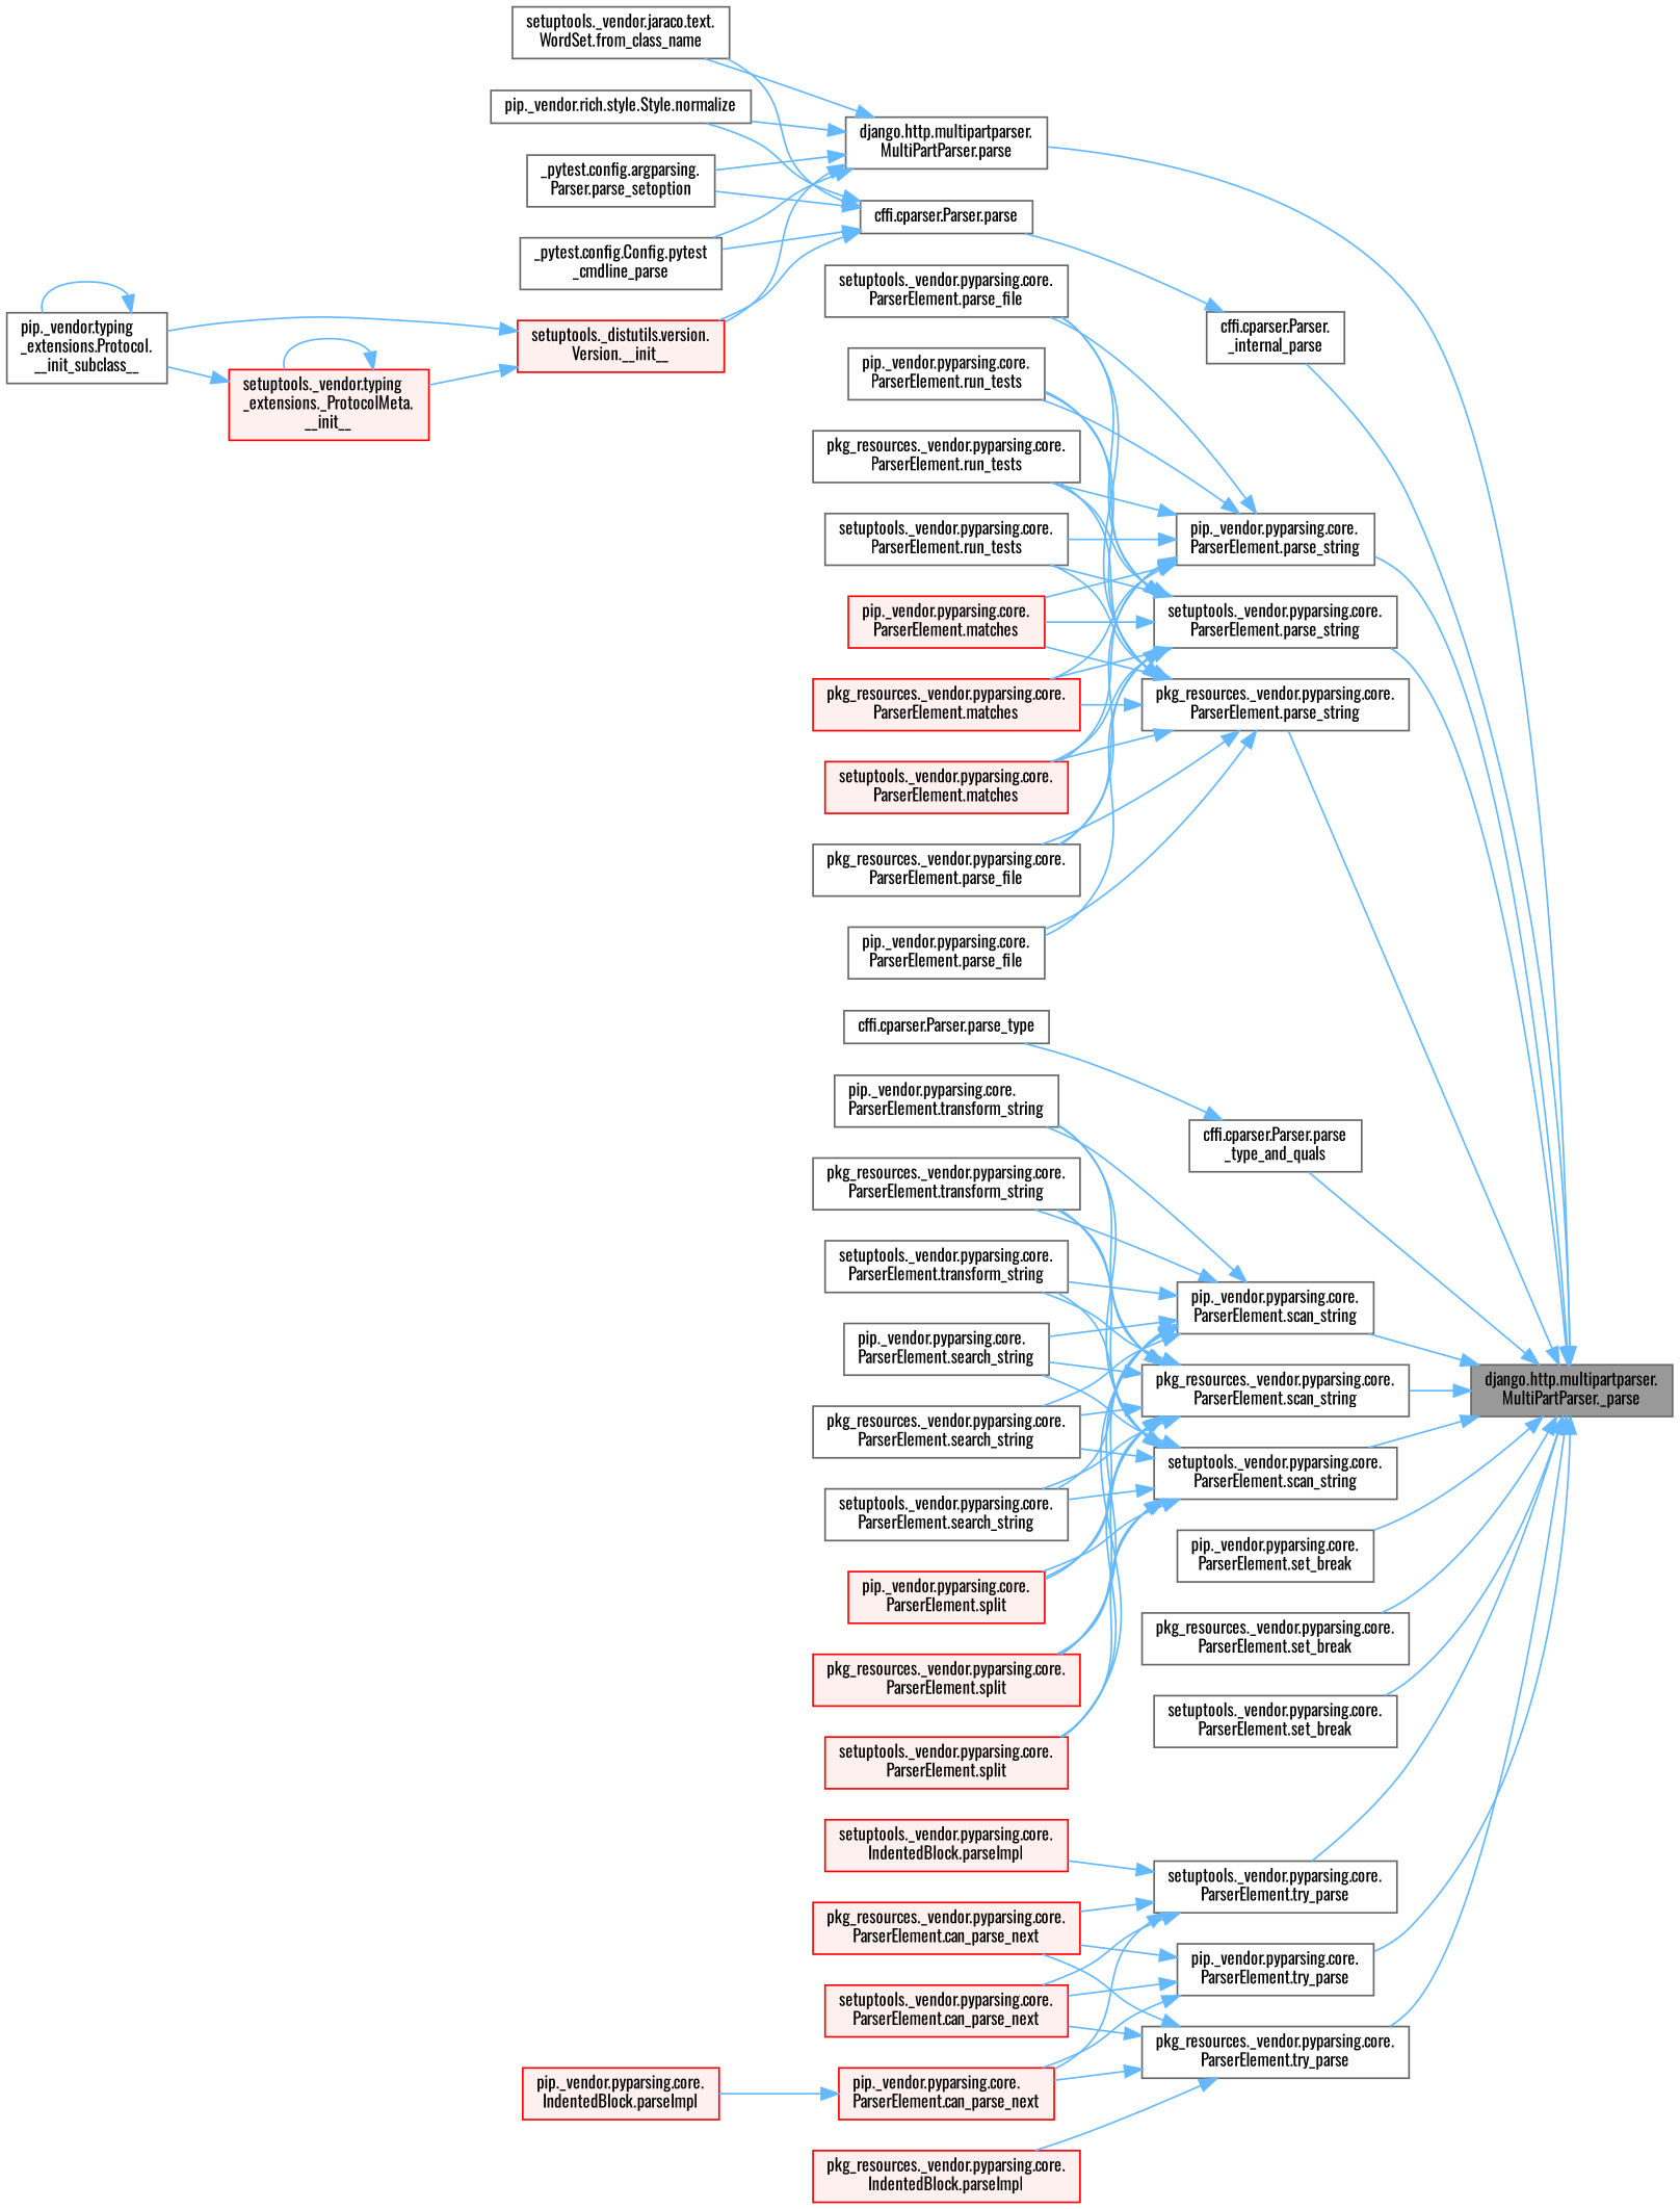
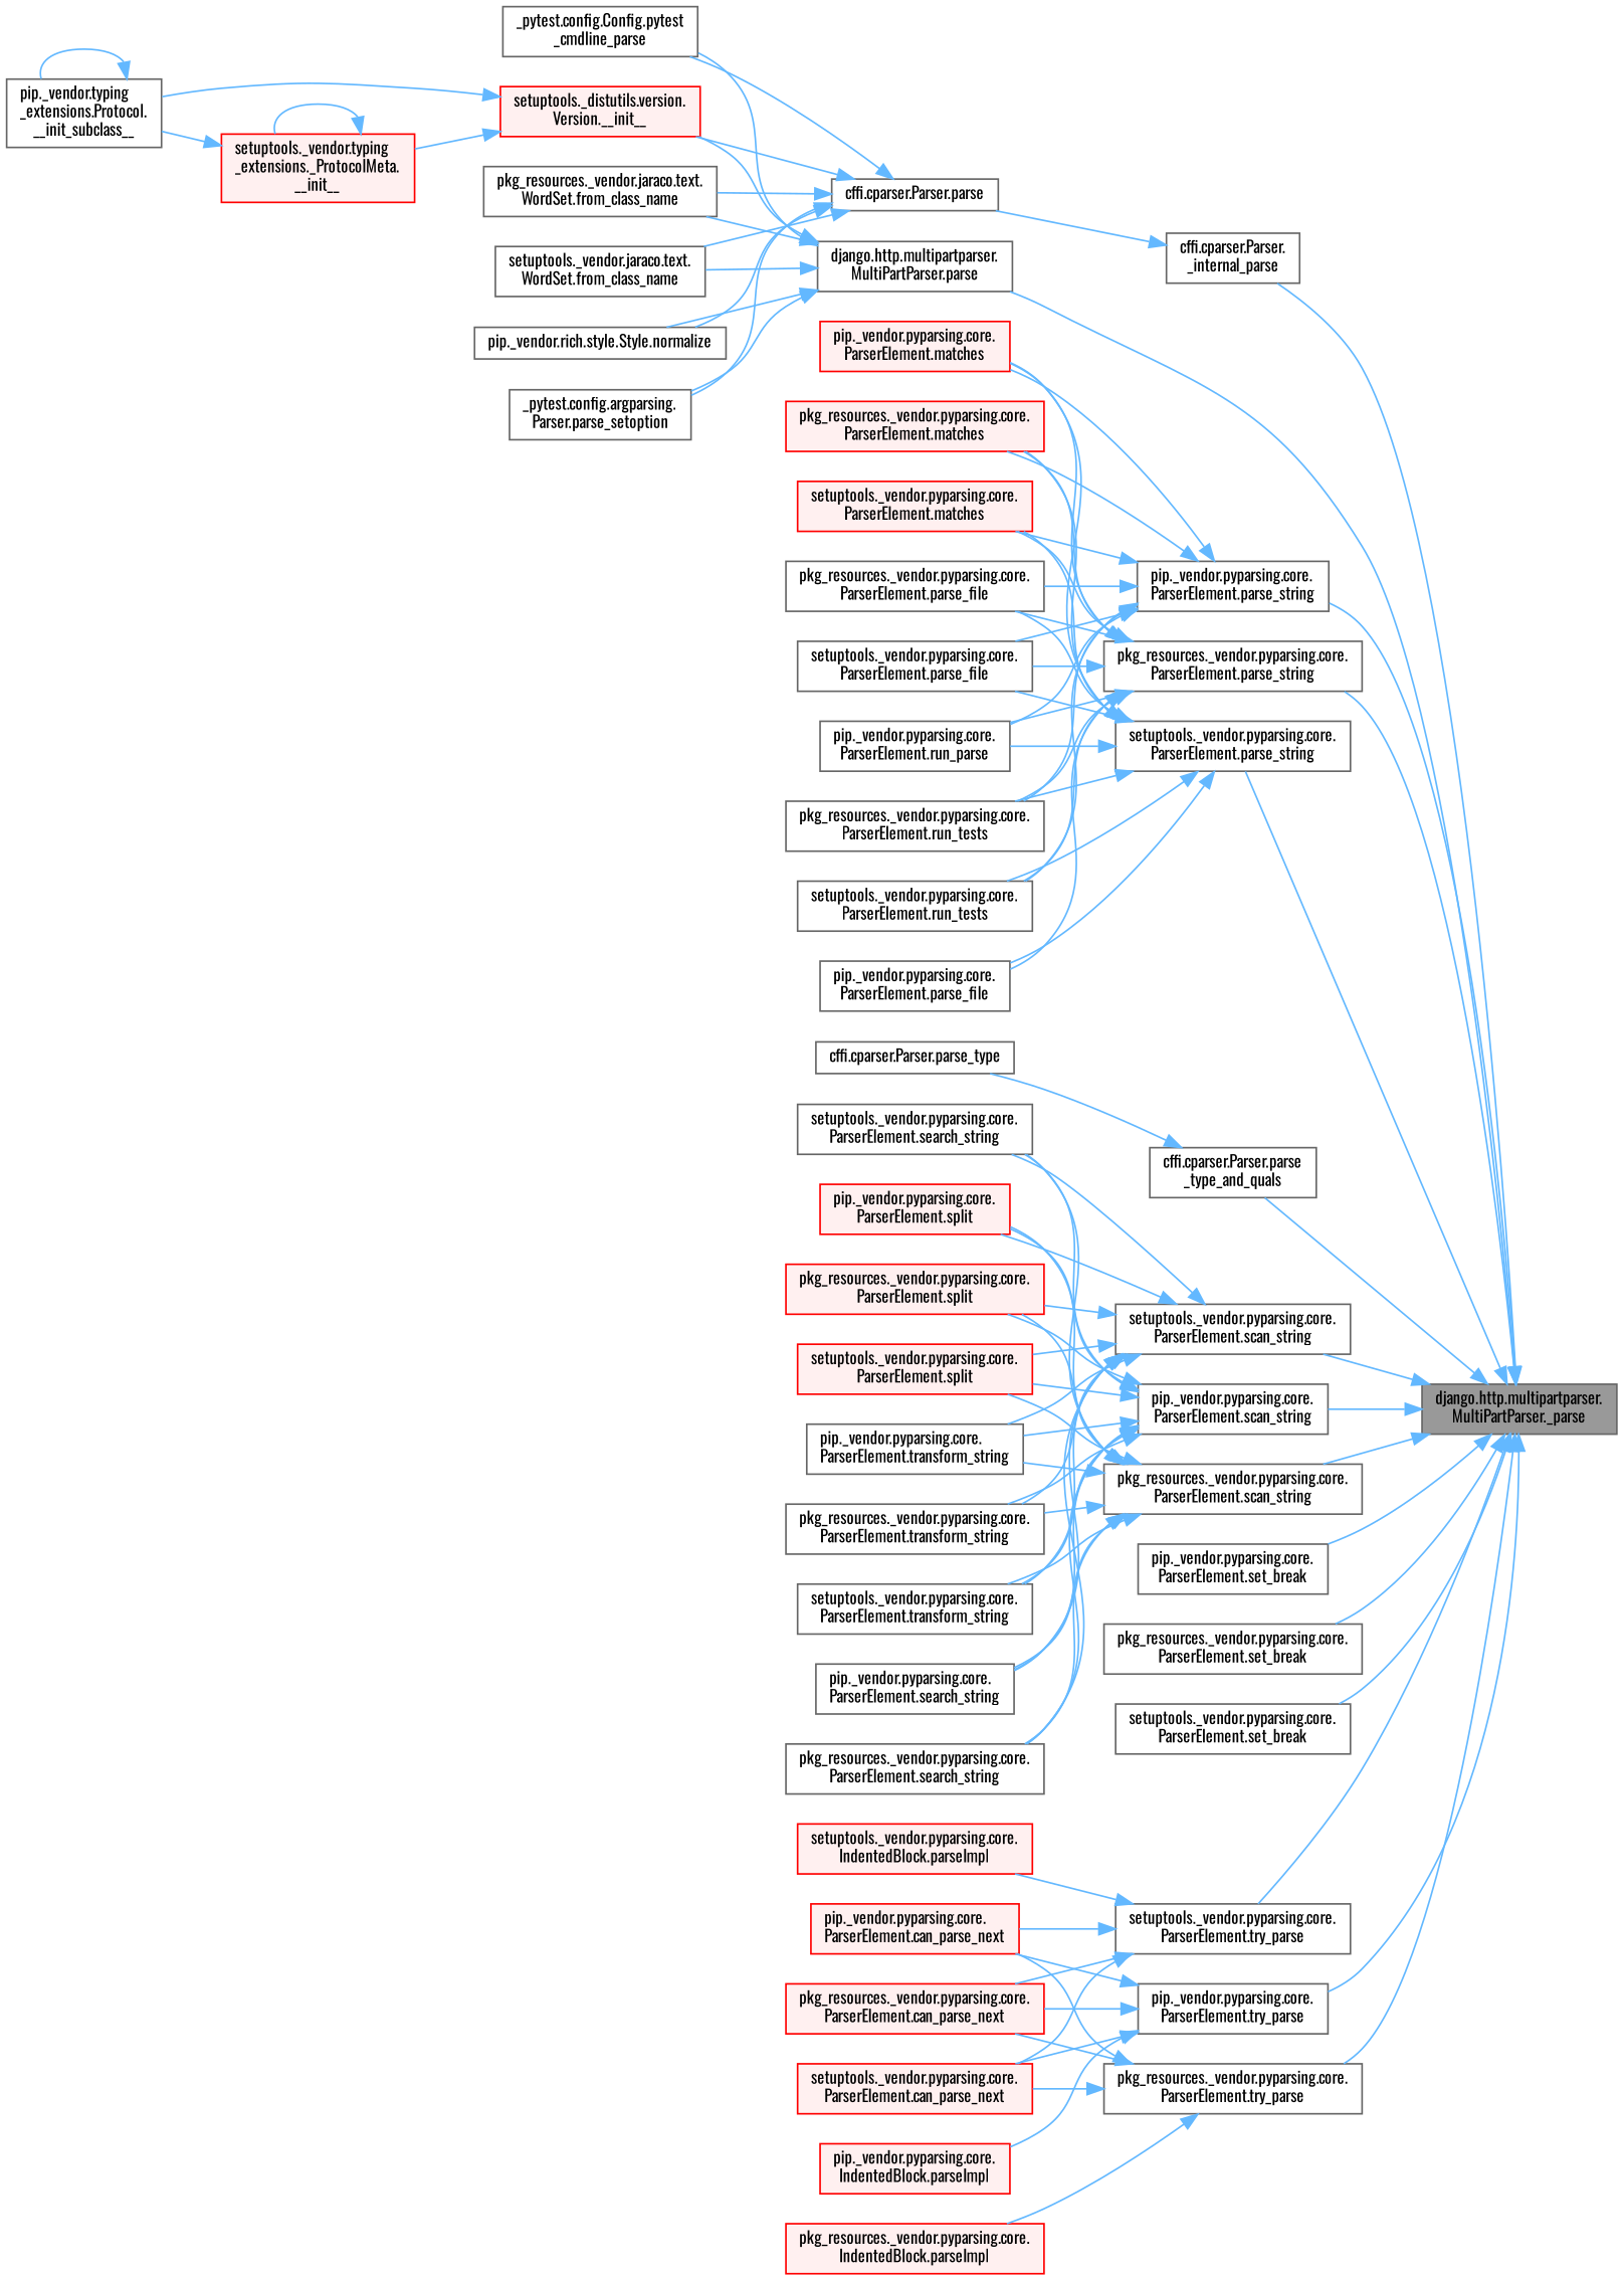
  digraph {
    fontname=Oswald
    rankdir=RL
    node [color=grey40 fillcolor=white fontname=Oswald fontsize=10 shape=box style=filled]
    edge [color=steelblue1 dir=back fontname=Oswald fontsize=10 labelfontname=Helvetica labelfontsize=10 style=solid]
    n1 [color=gray40 fillcolor=grey60 fontcolor=black height=0.2 label="django.http.multipartparser.\lMultiPartParser._parse" width=0.4]
    n2 [height=0.2 label="cffi.cparser.Parser.\l_internal_parse" width=0.4]
    n3 [height=0.2 label="django.http.multipartparser.\lMultiPartParser.parse" width=0.4]
    n4 [height=0.2 label="pip._vendor.pyparsing.core.\lParserElement.parse_string" width=0.4]
    n5 [height=0.2 label="pkg_resources._vendor.pyparsing.core.\lParserElement.parse_string" width=0.4]
    n6 [height=0.2 label="setuptools._vendor.pyparsing.core.\lParserElement.parse_string" width=0.4]
    n7 [height=0.2 label="cffi.cparser.Parser.parse\l_type_and_quals" width=0.4]
    n8 [height=0.2 label="pip._vendor.pyparsing.core.\lParserElement.scan_string" width=0.4]
    n9 [height=0.2 label="pkg_resources._vendor.pyparsing.core.\lParserElement.scan_string" width=0.4]
    n10 [height=0.2 label="setuptools._vendor.pyparsing.core.\lParserElement.scan_string" width=0.4]
    n11 [height=0.2 label="pip._vendor.pyparsing.core.\lParserElement.set_break" width=0.4]
    n12 [height=0.2 label="pkg_resources._vendor.pyparsing.core.\lParserElement.set_break" width=0.4]
    n13 [height=0.2 label="setuptools._vendor.pyparsing.core.\lParserElement.set_break" width=0.4]
    n14 [height=0.2 label="pip._vendor.pyparsing.core.\lParserElement.try_parse" width=0.4]
    n15 [height=0.2 label="pkg_resources._vendor.pyparsing.core.\lParserElement.try_parse" width=0.4]
    n16 [height=0.2 label="setuptools._vendor.pyparsing.core.\lParserElement.try_parse" width=0.4]
    n17 [height=0.2 label="cffi.cparser.Parser.parse" width=0.4]
    n18 [color=red fillcolor="#FFF0F0" height=0.2 label="setuptools._distutils.version.\lVersion.__init__" width=0.4]
+   n19 [height=0.2 label="pkg_resources._vendor.jaraco.text.\lWordSet.from_class_name" width=0.4]
    n20 [height=0.2 label="setuptools._vendor.jaraco.text.\lWordSet.from_class_name" width=0.4]
    n21 [height=0.2 label="pip._vendor.rich.style.Style.normalize" width=0.4]
    n22 [height=0.2 label="_pytest.config.argparsing.\lParser.parse_setoption" width=0.4]
    n23 [height=0.2 label="_pytest.config.Config.pytest\l_cmdline_parse" width=0.4]
    n24 [color=red fillcolor="#FFF0F0" height=0.2 label="pip._vendor.pyparsing.core.\lParserElement.matches" width=0.4]
    n25 [color=red fillcolor="#FFF0F0" height=0.2 label="pkg_resources._vendor.pyparsing.core.\lParserElement.matches" width=0.4]
    n26 [color=red fillcolor="#FFF0F0" height=0.2 label="setuptools._vendor.pyparsing.core.\lParserElement.matches" width=0.4]
    n27 [height=0.2 label="pkg_resources._vendor.pyparsing.core.\lParserElement.parse_file" width=0.4]
    n28 [height=0.2 label="setuptools._vendor.pyparsing.core.\lParserElement.parse_file" width=0.4]
-   n29 [height=0.2 label="pip._vendor.pyparsing.core.\lParserElement.run_tests" width=0.4]
+   n29 [height=0.2 label="pip._vendor.pyparsing.core.\lParserElement.run_parse" width=0.4]
    n30 [height=0.2 label="pkg_resources._vendor.pyparsing.core.\lParserElement.run_tests" width=0.4]
    n31 [height=0.2 label="setuptools._vendor.pyparsing.core.\lParserElement.run_tests" width=0.4]
    n32 [height=0.2 label="pip._vendor.pyparsing.core.\lParserElement.parse_file" width=0.4]
    n33 [height=0.2 label="cffi.cparser.Parser.parse_type" width=0.4]
    n34 [height=0.2 label="pip._vendor.pyparsing.core.\lParserElement.search_string" width=0.4]
    n35 [height=0.2 label="pkg_resources._vendor.pyparsing.core.\lParserElement.search_string" width=0.4]
    n36 [height=0.2 label="setuptools._vendor.pyparsing.core.\lParserElement.search_string" width=0.4]
    n37 [color=red fillcolor="#FFF0F0" height=0.2 label="pip._vendor.pyparsing.core.\lParserElement.split" width=0.4]
    n38 [color=red fillcolor="#FFF0F0" height=0.2 label="pkg_resources._vendor.pyparsing.core.\lParserElement.split" width=0.4]
    n39 [color=red fillcolor="#FFF0F0" height=0.2 label="setuptools._vendor.pyparsing.core.\lParserElement.split" width=0.4]
    n40 [height=0.2 label="pip._vendor.pyparsing.core.\lParserElement.transform_string" width=0.4]
    n41 [height=0.2 label="pkg_resources._vendor.pyparsing.core.\lParserElement.transform_string" width=0.4]
    n42 [height=0.2 label="setuptools._vendor.pyparsing.core.\lParserElement.transform_string" width=0.4]
    n43 [color=red fillcolor="#FFF0F0" height=0.2 label="pip._vendor.pyparsing.core.\lParserElement.can_parse_next" width=0.4]
    n44 [color=red fillcolor="#FFF0F0" height=0.2 label="pkg_resources._vendor.pyparsing.core.\lParserElement.can_parse_next" width=0.4]
    n45 [color=red fillcolor="#FFF0F0" height=0.2 label="setuptools._vendor.pyparsing.core.\lParserElement.can_parse_next" width=0.4]
    n46 [color=red fillcolor="#FFF0F0" height=0.2 label="pip._vendor.pyparsing.core.\lIndentedBlock.parseImpl" width=0.4]
    n47 [color=red fillcolor="#FFF0F0" height=0.2 label="pkg_resources._vendor.pyparsing.core.\lIndentedBlock.parseImpl" width=0.4]
    n48 [color=red fillcolor="#FFF0F0" height=0.2 label="setuptools._vendor.pyparsing.core.\lIndentedBlock.parseImpl" width=0.4]
    n49 [color=red fillcolor="#FFF0F0" height=0.2 label="setuptools._vendor.typing\l_extensions._ProtocolMeta.\l__init__" width=0.4]
    n50 [height=0.2 label="pip._vendor.typing\l_extensions.Protocol.\l__init_subclass__" width=0.4]
    n1 -> n2
    n1 -> n3
    n1 -> n4
    n1 -> n5
    n1 -> n6
    n1 -> n7
    n1 -> n8
    n1 -> n9
    n1 -> n10
    n1 -> n11
    n1 -> n12
    n1 -> n13
    n1 -> n14
    n1 -> n15
    n1 -> n16
    n2 -> n17
    n3 -> n18
+   n3 -> n19
    n3 -> n20
    n3 -> n21
    n3 -> n22
    n3 -> n23
    n4 -> n24
    n4 -> n25
    n4 -> n26
    n4 -> n27
    n4 -> n28
    n4 -> n29
    n4 -> n30
    n4 -> n31
    n5 -> n24
    n5 -> n25
    n5 -> n26
    n5 -> n27
    n5 -> n28
    n5 -> n29
    n5 -> n30
    n5 -> n31
    n5 -> n32
    n6 -> n24
    n6 -> n25
    n6 -> n26
    n6 -> n27
    n6 -> n28
    n6 -> n29
    n6 -> n30
    n6 -> n31
    n6 -> n32
    n7 -> n33
    n8 -> n34
    n8 -> n35
    n8 -> n36
    n8 -> n37
    n8 -> n38
    n8 -> n39
    n8 -> n40
    n8 -> n41
    n8 -> n42
    n9 -> n34
    n9 -> n35
    n9 -> n36
    n9 -> n37
    n9 -> n38
    n9 -> n39
    n9 -> n40
    n9 -> n41
    n9 -> n42
    n10 -> n34
    n10 -> n35
    n10 -> n36
    n10 -> n37
    n10 -> n38
    n10 -> n39
    n10 -> n40
    n10 -> n41
    n10 -> n42
    n14 -> n43
    n14 -> n44
    n14 -> n45
-   n43 -> n46
+   n14 -> n46
    n15 -> n43
    n15 -> n44
    n15 -> n45
    n15 -> n47
    n16 -> n43
    n16 -> n44
    n16 -> n45
    n16 -> n48
    n17 -> n18
+   n17 -> n19
    n17 -> n20
    n17 -> n21
    n17 -> n22
    n17 -> n23
    n18 -> n49
    n18 -> n50
    n49 -> n49
    n49 -> n50
    n50 -> n50
  }
